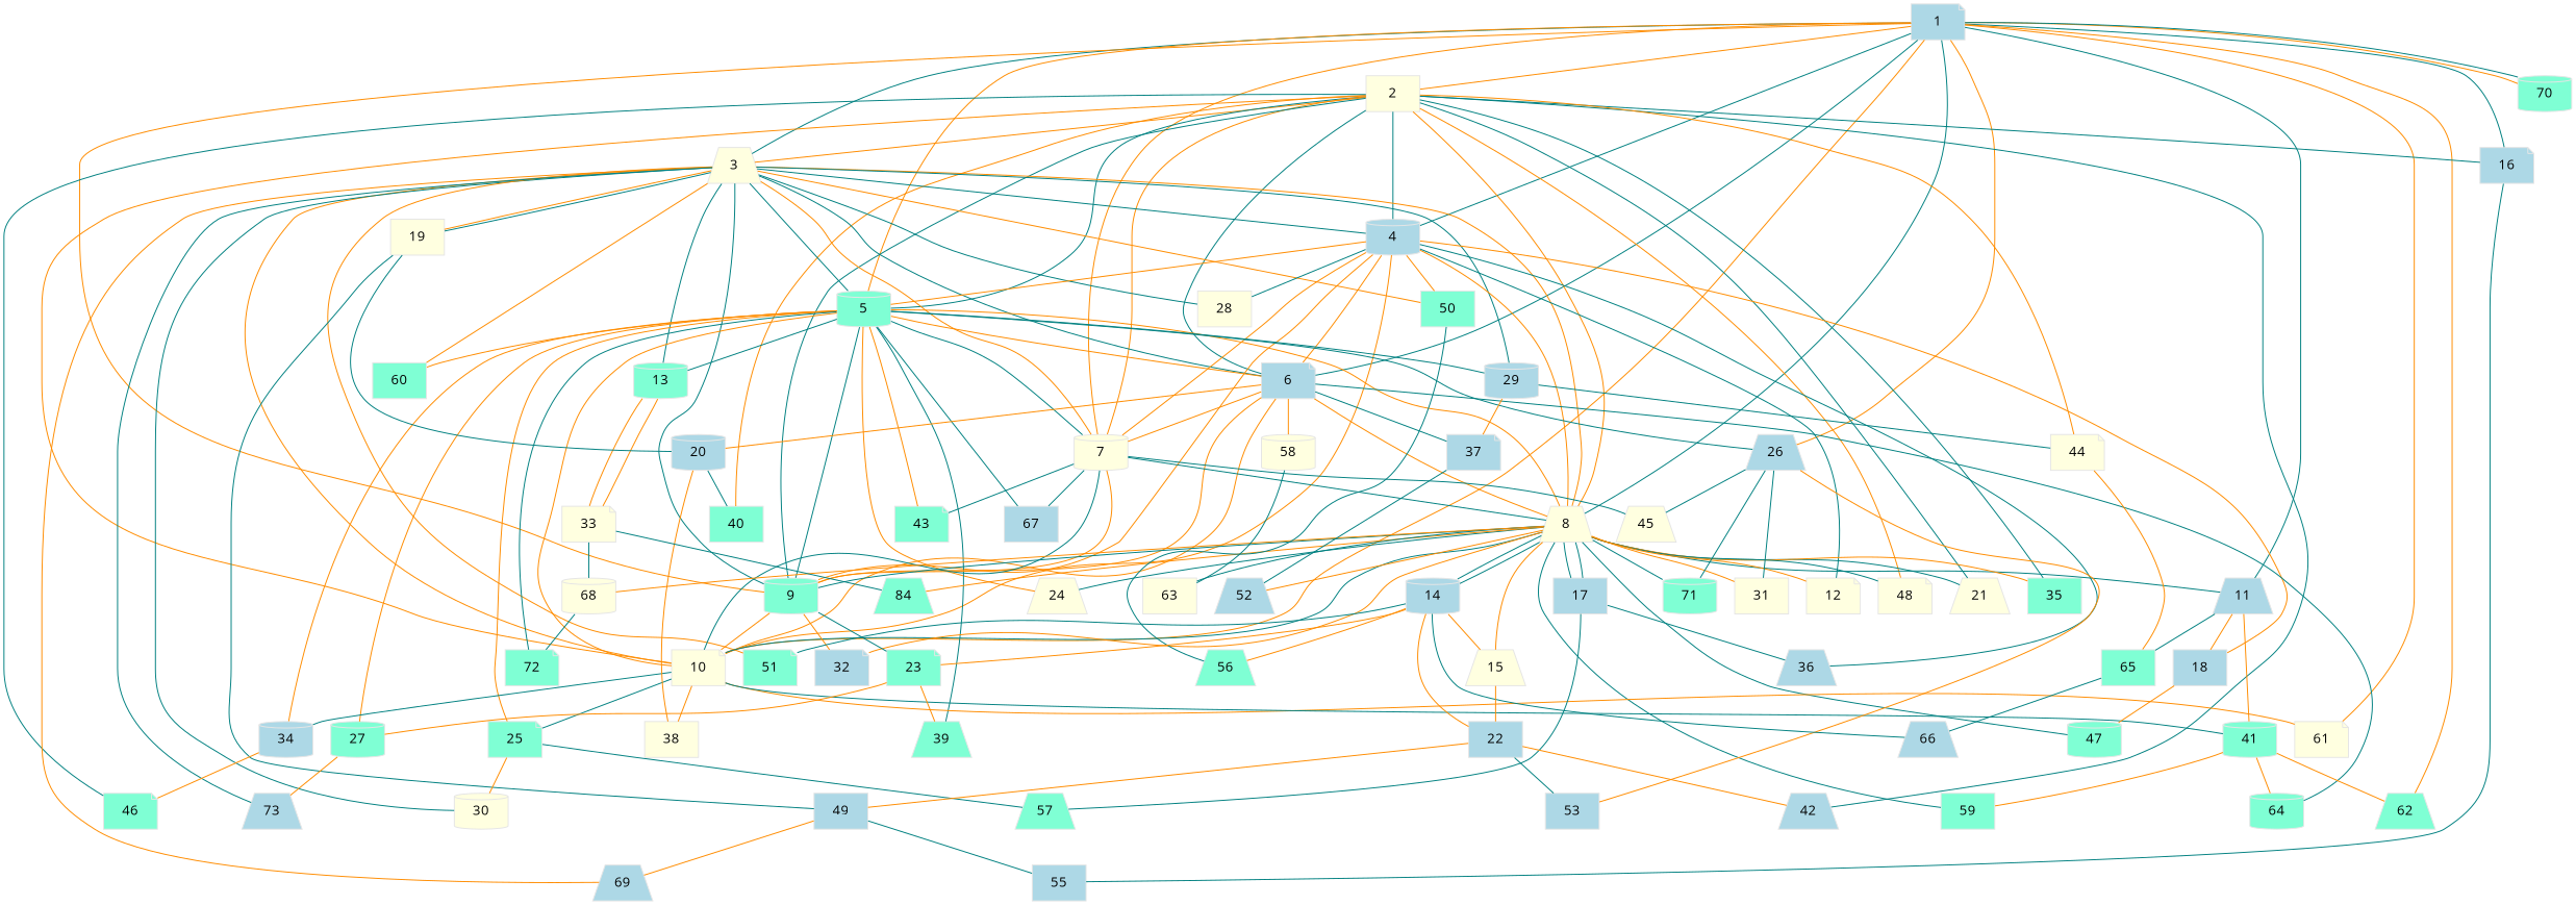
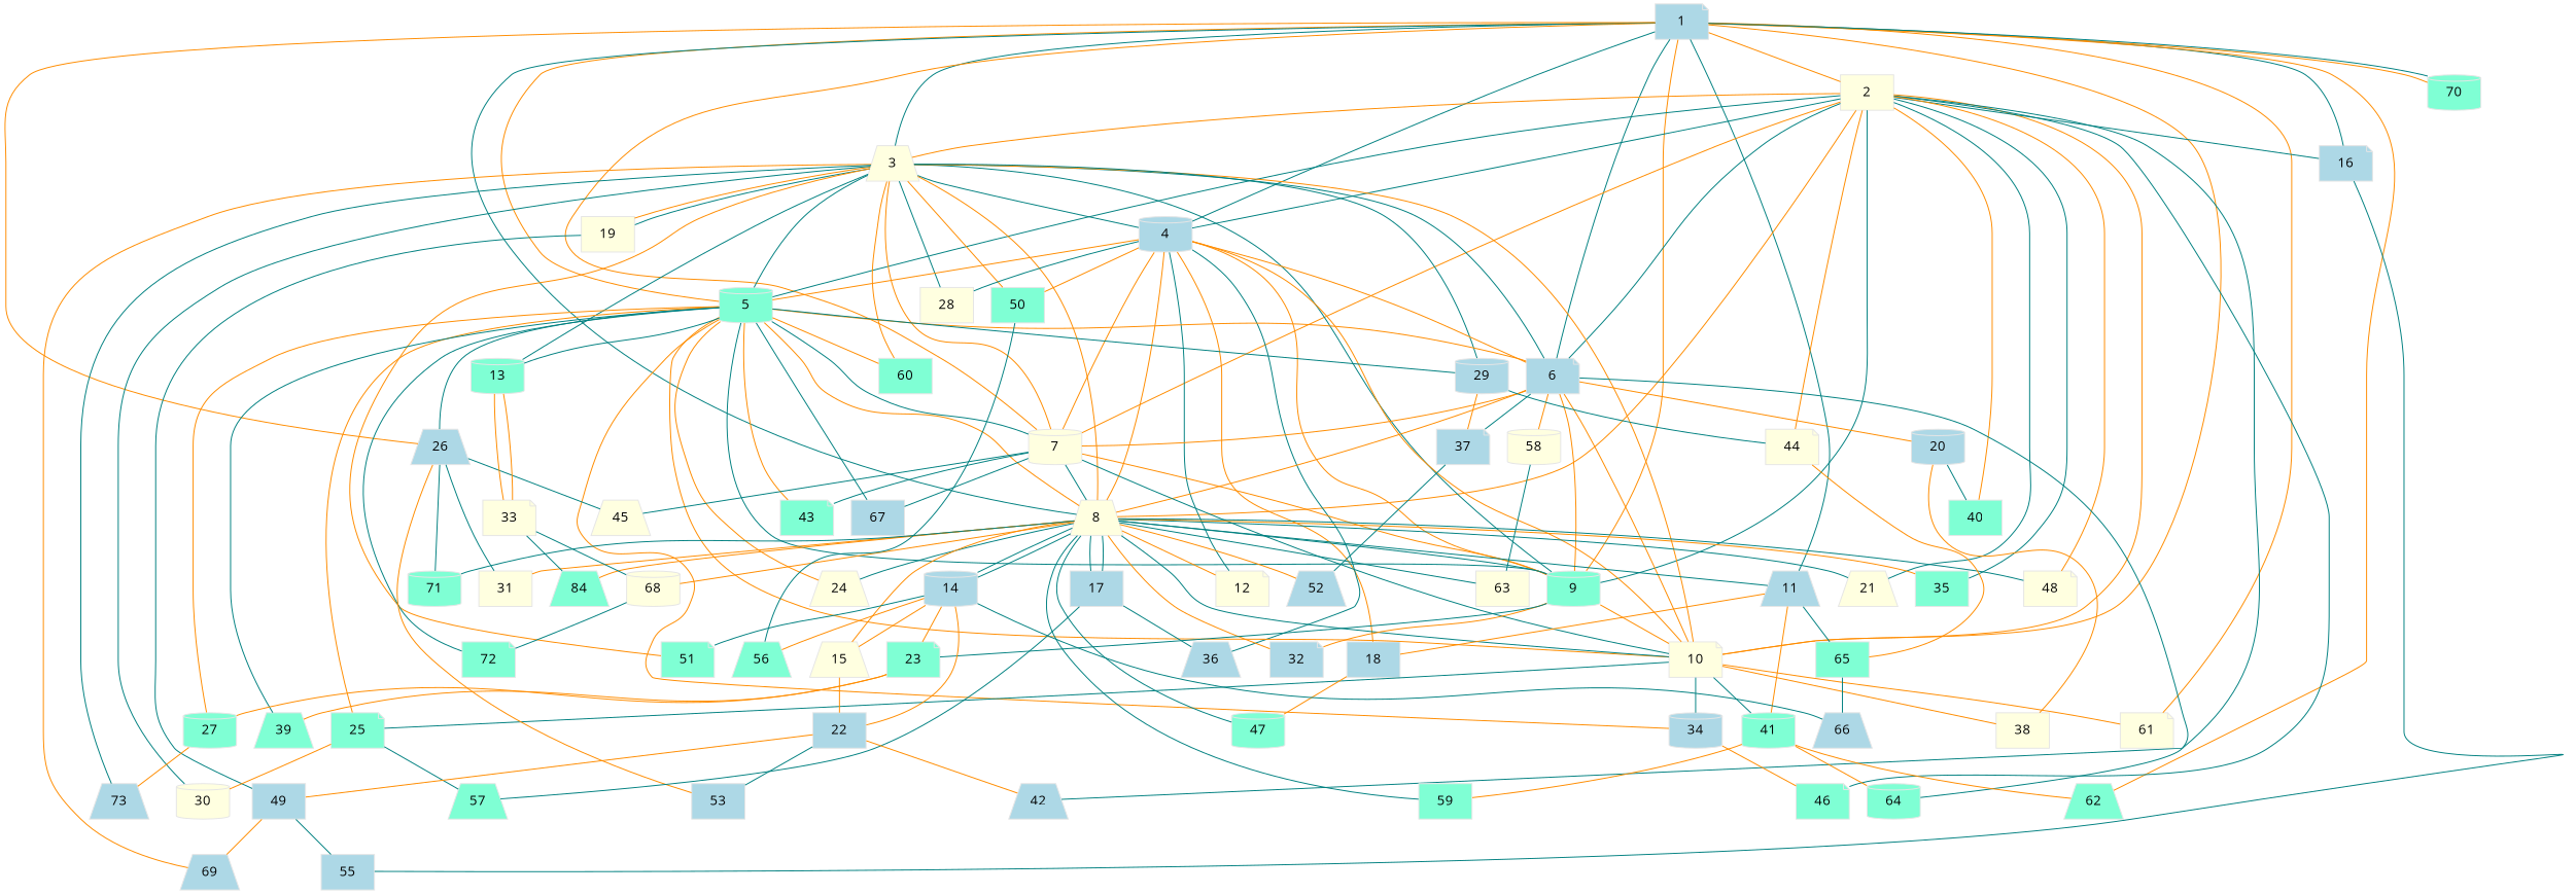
  graph {
    fontname="Open Sans"
    node [color=gray90 fillcolor=aquamarine fontname="Open Sans" shape=box style=filled]
    edge [color=darkorange fontname="Open Sans"]
    1 [fillcolor=lightblue shape=note]
    2 [fillcolor=lightyellow]
    3 [fillcolor=lightyellow shape=trapezium]
    4 [fillcolor=lightblue shape=cylinder]
    5 [shape=cylinder]
    6 [fillcolor=lightblue shape=note]
    7 [fillcolor=lightyellow shape=cylinder]
    8 [fillcolor=lightyellow shape=trapezium]
    9 [shape=cylinder]
    10 [fillcolor=lightyellow shape=note]
    11 [fillcolor=lightblue shape=trapezium]
    16 [fillcolor=lightblue shape=note]
    26 [fillcolor=lightblue shape=trapezium]
    61 [fillcolor=lightyellow shape=note]
    62 [shape=trapezium]
    70 [shape=cylinder]
    21 [fillcolor=lightyellow shape=trapezium]
    35
    40
    42 [fillcolor=lightblue shape=trapezium]
    44 [fillcolor=lightyellow shape=note]
    46 [shape=note]
    48 [fillcolor=lightyellow shape=note]
    13 [shape=cylinder]
    19 [fillcolor=lightyellow]
    28 [fillcolor=lightyellow]
    29 [fillcolor=lightblue shape=cylinder]
    30 [fillcolor=lightyellow shape=cylinder]
    50
    51 [shape=note]
    60
    69 [fillcolor=lightblue shape=trapezium]
    73 [fillcolor=lightblue shape=trapezium]
    12 [fillcolor=lightyellow shape=note]
    18 [fillcolor=lightblue]
    36 [fillcolor=lightblue shape=trapezium]
    24 [fillcolor=lightyellow shape=trapezium]
    25 [shape=note]
    27 [shape=cylinder]
    34 [fillcolor=lightblue shape=cylinder]
    39 [shape=trapezium]
    43 [shape=note]
    67 [fillcolor=lightblue]
    72 [shape=note]
    20 [fillcolor=lightblue shape=cylinder]
    37 [fillcolor=lightblue shape=note]
    58 [fillcolor=lightyellow shape=cylinder]
    64 [shape=cylinder]
    45 [fillcolor=lightyellow shape=trapezium]
    14 [fillcolor=lightblue shape=cylinder]
    15 [fillcolor=lightyellow shape=trapezium]
    17 [fillcolor=lightblue]
    31 [fillcolor=lightyellow]
    32 [fillcolor=lightblue shape=note]
    47 [shape=cylinder]
    52 [fillcolor=lightblue shape=trapezium]
    n57 [label=84 shape=trapezium]
    59
    63 [fillcolor=lightyellow]
    68 [fillcolor=lightyellow shape=cylinder]
    71 [shape=cylinder]
    23 [shape=note]
    38 [fillcolor=lightyellow]
    41 [shape=cylinder]
    65
    55 [fillcolor=lightblue]
    53 [fillcolor=lightblue]
    33 [fillcolor=lightyellow shape=note]
    49 [fillcolor=lightblue]
    56 [shape=trapezium]
    57 [shape=trapezium]
    22 [fillcolor=lightblue]
    66 [fillcolor=lightblue shape=trapezium]
    1 -- 2
    1 -- 3 [color=teal]
    1 -- 4 [color=teal]
    1 -- 5
    1 -- 6 [color=teal]
    1 -- 7
    1 -- 8 [color=teal]
    1 -- 9
    1 -- 10
    1 -- 11 [color=teal]
    1 -- 16 [color=teal]
    1 -- 26
    1 -- 61
    1 -- 62
    1 -- 70
    1 -- 70 [color=teal]
    2 -- 3
    2 -- 4 [color=teal]
    2 -- 5 [color=teal]
    2 -- 6 [color=teal]
    2 -- 7
    2 -- 8
    2 -- 9 [color=teal]
    2 -- 10
    2 -- 16 [color=teal]
    2 -- 21 [color=teal]
    2 -- 35 [color=teal]
    2 -- 40
    2 -- 42 [color=teal]
    2 -- 44
    2 -- 46 [color=teal]
    2 -- 48
    3 -- 4 [color=teal]
    3 -- 5 [color=teal]
    3 -- 6 [color=teal]
    3 -- 7
    3 -- 8
    3 -- 9 [color=teal]
    3 -- 10
    3 -- 13 [color=teal]
    3 -- 19
    3 -- 19 [color=teal]
    3 -- 28 [color=teal]
    3 -- 29 [color=teal]
    3 -- 30 [color=teal]
    3 -- 50
    3 -- 51
    3 -- 60
    3 -- 69
    3 -- 73 [color=teal]
    4 -- 5
    4 -- 6
    4 -- 7
    4 -- 8
    4 -- 9
    4 -- 10
    4 -- 28 [color=teal]
    4 -- 50
    4 -- 12 [color=teal]
    4 -- 18
    4 -- 36 [color=teal]
    5 -- 6
    5 -- 7 [color=teal]
    5 -- 8
    5 -- 9 [color=teal]
    5 -- 10
    5 -- 26 [color=teal]
    5 -- 13 [color=teal]
    5 -- 29 [color=teal]
    5 -- 60
    5 -- 24
    5 -- 25
    5 -- 27
    5 -- 34
    5 -- 39 [color=teal]
    5 -- 43
    5 -- 67 [color=teal]
    5 -- 72 [color=teal]
    6 -- 7
    6 -- 8
    6 -- 9
    6 -- 10
    6 -- 20
    6 -- 37 [color=teal]
    6 -- 58
    6 -- 64 [color=teal]
    7 -- 8 [color=teal]
    7 -- 9
    7 -- 10 [color=teal]
    7 -- 43 [color=teal]
    7 -- 67 [color=teal]
    7 -- 45 [color=teal]
    8 -- 9 [color=teal]
    8 -- 10 [color=teal]
    8 -- 11 [color=teal]
    8 -- 21 [color=teal]
    8 -- 35
    8 -- 48 [color=teal]
    8 -- 12
    8 -- 24 [color=teal]
    8 -- 14 [color=teal]
    8 -- 14 [color=teal]
    8 -- 15
    8 -- 17 [color=teal]
    8 -- 17 [color=teal]
    8 -- 31
    8 -- 32
    8 -- 47 [color=teal]
    8 -- 52
    8 -- n57
    8 -- 59 [color=teal]
    8 -- 63 [color=teal]
    8 -- 68
    8 -- 71 [color=teal]
    9 -- 10
    9 -- 32
    9 -- 23 [color=teal]
    10 -- 61
    10 -- 25 [color=teal]
    10 -- 34 [color=teal]
    10 -- 38
    10 -- 41 [color=teal]
    11 -- 18
    11 -- 41
    11 -- 65 [color=teal]
    16 -- 55 [color=teal]
    26 -- 45 [color=teal]
    26 -- 31 [color=teal]
    26 -- 71 [color=teal]
    26 -- 53
    44 -- 65
    13 -- 33
    13 -- 33
-   19 -- 20 [color=teal]
    19 -- 49 [color=teal]
    29 -- 44 [color=teal]
    29 -- 37
    50 -- 56 [color=teal]
    18 -- 47
    25 -- 30
    25 -- 57 [color=teal]
    27 -- 73
    34 -- 46
    20 -- 40 [color=teal]
    20 -- 38
    37 -- 52 [color=teal]
    58 -- 63 [color=teal]
    14 -- 51 [color=teal]
    14 -- 15
    14 -- 23
    14 -- 56
    14 -- 22
    14 -- 66 [color=teal]
    15 -- 22
    17 -- 36 [color=teal]
    17 -- 57 [color=teal]
    68 -- 72 [color=teal]
    23 -- 27
    23 -- 39
    41 -- 62
    41 -- 64
    41 -- 59
    65 -- 66 [color=teal]
    33 -- n57 [color=teal]
    33 -- 68 [color=teal]
    49 -- 69
    49 -- 55 [color=teal]
    22 -- 42
    22 -- 53 [color=teal]
    22 -- 49
  }
